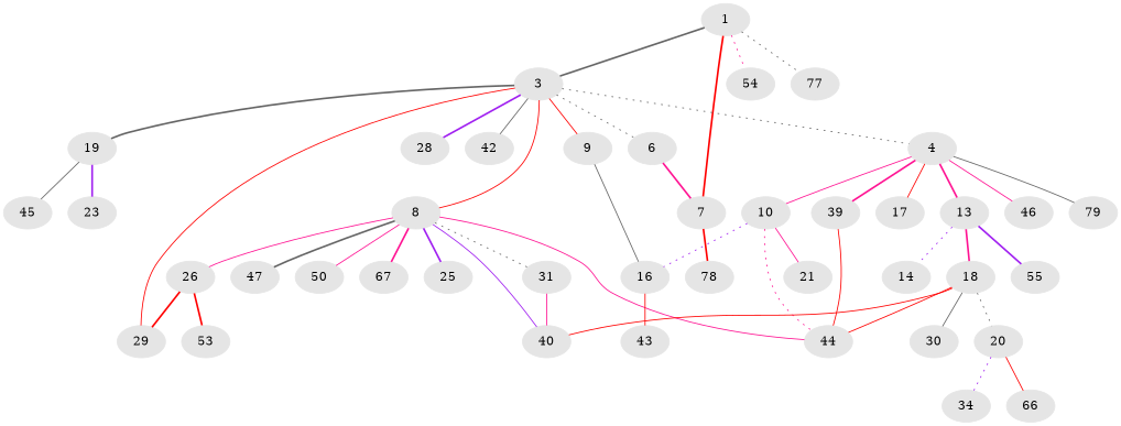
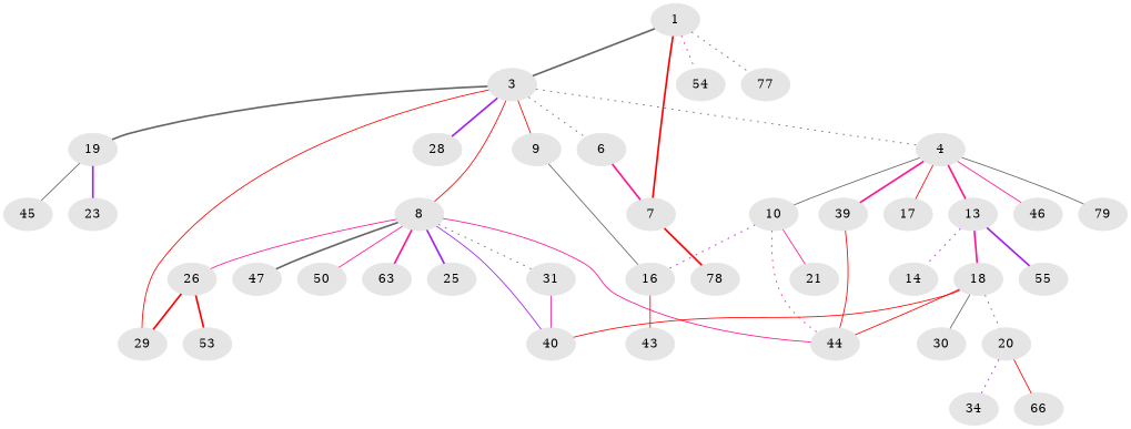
  graph {
    node [color=gray90 style=filled]
    edge [color=deeppink style=solid]
    1 [super="+2+33"]
    3 [super="+27+5+71"]
    7 [super="+11"]
    54
    77
    4 [super="+12"]
    6
    8 [super="+37+15"]
    9 [super="+59+49"]
    19
    28
    29 [super="+35+65"]
-   42
    78
    10 [super="+41"]
    13 [super="+38"]
    17
    39 [super="+82"]
    46
    79
    25
    26 [super="+48+61"]
    31 [super="+36"]
    40
    44 [super="+64"]
    47 [super="+60+67"]
    50
-   63 [label=67]
+   63
    16
    23
    45
    21
    14
    18 [super="+24+32"]
    55
    53
    43 [super="+73+58"]
    20
    30
    34 [super="+81+52"]
    66
    1 -- 3 [color=gray40 style=bold]
    1 -- 7 [color=red style=bold]
    1 -- 54 [style=dotted]
    1 -- 77 [color=gray40 style=dotted]
    3 -- 4 [color=gray40 style=dotted]
    3 -- 6 [color=gray40 style=dotted]
    3 -- 8 [color=red]
    3 -- 9 [color=red]
    3 -- 19 [color=gray40 style=bold]
    3 -- 28 [color=purple style=bold]
    3 -- 29 [color=red]
-   3 -- 42 [color=gray40]
    7 -- 78 [color=red style=bold]
-   4 -- 10
+   4 -- 10 [color=gray40]
    4 -- 13 [style=bold weight=2]
    4 -- 17 [color=red]
    4 -- 39 [style=bold]
    4 -- 46
    4 -- 79 [color=gray40]
    6 -- 7 [style=bold]
    8 -- 25 [color=purple style=bold]
    8 -- 26 [weight=2]
    8 -- 31 [color=gray40 style=dotted]
    8 -- 40 [color=purple]
    8 -- 44
    8 -- 47 [color=gray40 style=bold]
    8 -- 50
    8 -- 63 [style=bold]
    9 -- 16 [color=gray40]
    19 -- 23 [color=purple style=bold]
    19 -- 45 [color=gray40]
    10 -- 44 [style=dotted]
    10 -- 16 [color=purple style=dotted]
    10 -- 21
    13 -- 14 [color=purple style=dotted]
    13 -- 18 [style=bold]
    13 -- 55 [color=purple style=bold]
    39 -- 44 [color=red]
    26 -- 29 [color=red style=bold]
    26 -- 53 [color=red style=bold]
    31 -- 40
    16 -- 43 [color=red]
    18 -- 40 [color=red]
    18 -- 44 [color=red]
    18 -- 20 [color=gray40 style=dotted]
    18 -- 30 [color=gray40]
    20 -- 34 [color=purple style=dotted]
    20 -- 66 [color=red]
  }
